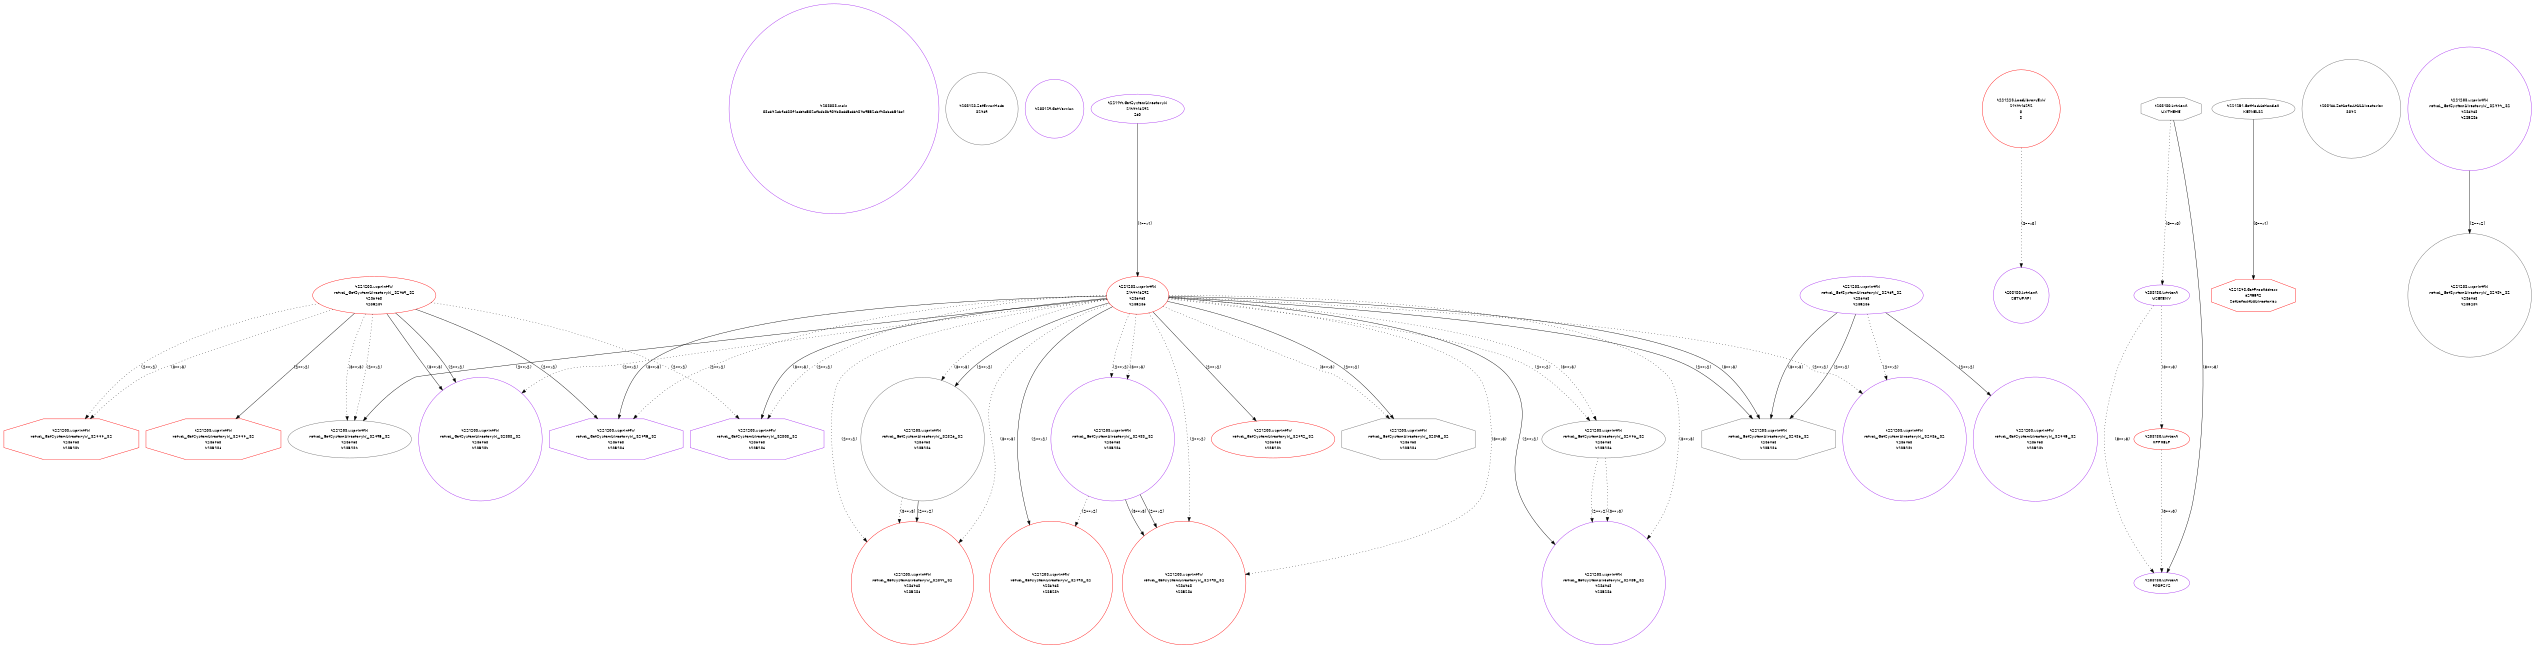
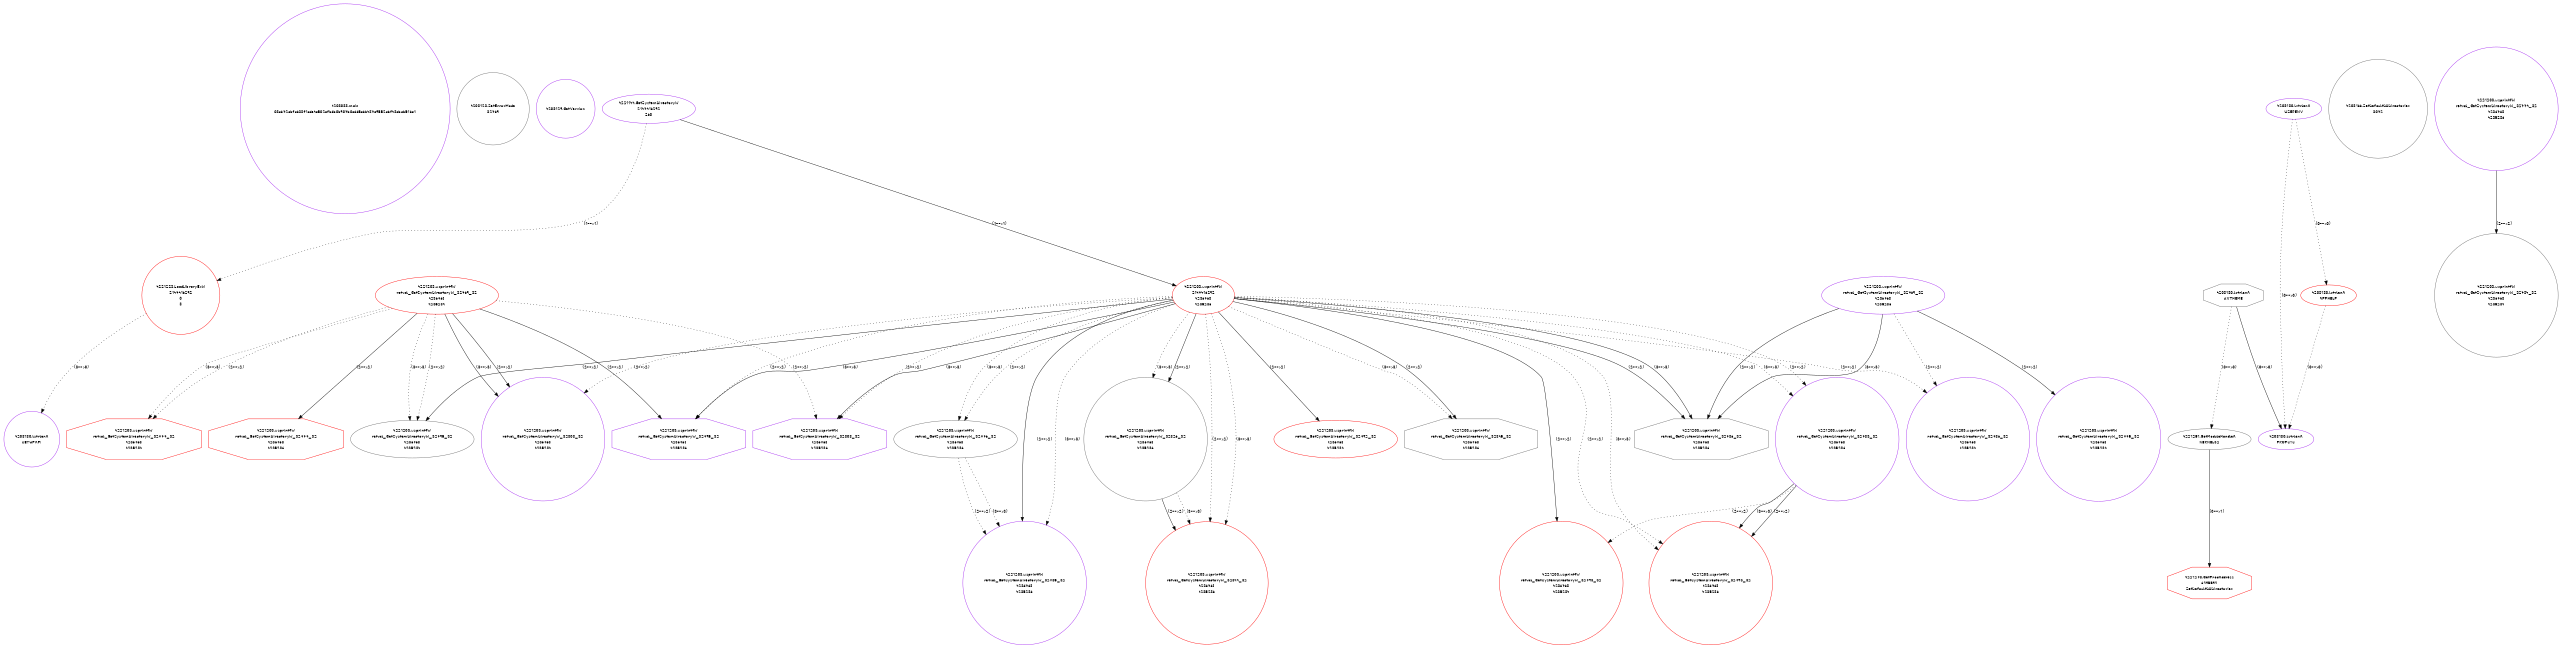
  digraph {
    fontname="Patrick Hand"
    node [color=purple fontname="Patrick Hand" shape=circle]
    edge [fontname="Patrick Hand" style=dotted]
    n1 [label="4208088.main\n08c672cbfc638f1cde4a502afb6b0b907b0a665a6b487a9552cbf48abcb516a1"]
    n2 [color=gray40 label="4208123.SetErrorMode\n32769"]
    n3 [label="4208129.GetVersion\n"]
    n4 [label="4221144.GetSystemDirectoryW\n2147416292\n260" shape=ellipse]
    n5 [color=red label="4221223.LoadLibraryExW\n2147416292\n0\n8"]
    n6 [color=red label="4221203.wsprintfW\n2147416292\n4236768\n4235286" shape=ellipse]
    n7 [label="4208180.lstrlenA\nSETUPAPI"]
    n8 [color=gray40 label="4221203.wsprintfW\nretval_GetSystemDirectoryW_32795_32\n4236768\n4235284" shape=ellipse]
    n9 [label="4221203.wsprintfW\nretval_GetSystemDirectoryW_32795_32\n4236768\n4235286" shape=octagon]
    n10 [label="4221203.wsprintfW\nretval_GetSystemDirectoryW_32808_32\n4236768\n4235286" shape=octagon]
    n11 [label="4221203.wsprintfW\nretval_GetSystemDirectoryW_32808_32\n4236768\n4235284"]
    n12 [color=red label="4221203.wsprintfW\nretval_GetSystemDirectoryW_32792_32\n4236768\n4235284" shape=ellipse]
    n13 [color=gray40 label="4221203.wsprintfW\nretval_GetSystemDirectoryW_32845_32\n4236768\n4235286" shape=octagon]
    n14 [label="4221203.wsprintfW\nretval_GetSystemDirectoryW_32783_32\n4236768\n4235286"]
    n15 [color=red label="4221203.wsprintfW\nretval_GetSystemDirectoryW_32793_32\n4236768\n4235284"]
    n16 [color=gray40 label="4221203.wsprintfW\nretval_GetSystemDirectoryW_32786_32\n4236768\n4235286" shape=octagon]
    n17 [color=gray40 label="4221203.wsprintfW\nretval_GetSystemDirectoryW_32776_32\n4236768\n4235286" shape=ellipse]
    n18 [label="4221203.wsprintfW\nretval_GetSystemDirectoryW_32785_32\n4236768\n4235286"]
    n19 [color=red label="4221203.wsprintfW\nretval_GetSystemDirectoryW_32793_32\n4236768\n4235286"]
    n20 [color=gray40 label="4221203.wsprintfW\nretval_GetSystemDirectoryW_32826_32\n4236768\n4235286"]
    n21 [color=red label="4221203.wsprintfW\nretval_GetSystemDirectoryW_32844_32\n4236768\n4235286"]
    n22 [label="4221203.wsprintfW\nretval_GetSystemDirectoryW_32786_32\n4236768\n4235284"]
    n23 [color=red label="4221203.wsprintfW\nretval_GetSystemDirectoryW_32769_32\n4236768\n4235284" shape=ellipse]
    n24 [color=red label="4221203.wsprintfW\nretval_GetSystemDirectoryW_32777_32\n4236768\n4235284" shape=octagon]
    n25 [color=red label="4221203.wsprintfW\nretval_GetSystemDirectoryW_32777_32\n4236768\n4235286" shape=octagon]
    n26 [color=gray40 label="4208180.lstrlenA\nUXTHEME" shape=octagon]
    n27 [label="4208180.lstrlenA\nUSERENV" shape=ellipse]
    n28 [label="4208180.lstrlenA\nPROPSYS" shape=ellipse]
    n29 [color=red label="4208180.lstrlenA\nAPPHELP" shape=ellipse]
    n30 [color=gray40 label="4221251.GetModuleHandleA\nKERNEL32" shape=ellipse]
    n31 [color=red label="4221278.GetProcAddress\n6295592\nSetDefaultDllDirectories" shape=octagon]
    n32 [color=gray40 label="4208166.SetDefaultDllDirectories\n3072"]
    n33 [label="4221203.wsprintfW\nretval_GetSystemDirectoryW_32769_32\n4236768\n4235286" shape=ellipse]
    n34 [label="4221203.wsprintfW\nretval_GetSystemDirectoryW_32775_32\n4236768\n4235284"]
    n35 [label="4221203.wsprintfW\nretval_GetSystemDirectoryW_32774_32\n4236768\n4235286"]
    n36 [color=gray40 label="4221203.wsprintfW\nretval_GetSystemDirectoryW_32784_32\n4236768\n4235284"]
+   n4 -> n5 [label="(1-->1)"]
    n4 -> n6 [label="(1-->1)" style=solid]
    n5 -> n7 [label="(3-->0)"]
    n6 -> n8 [label="(2-->2)" style=solid]
    n6 -> n9 [label="(2-->2)"]
    n6 -> n9 [label="(3-->3)" style=solid]
    n6 -> n10 [label="(2-->2)"]
    n6 -> n10 [label="(3-->3)" style=solid]
    n6 -> n11 [label="(2-->2)"]
    n6 -> n12 [label="(2-->2)" style=solid]
    n6 -> n13 [label="(2-->2)" style=solid]
    n6 -> n13 [label="(3-->3)"]
    n6 -> n14 [label="(2-->2)"]
    n6 -> n14 [label="(3-->3)"]
    n6 -> n15 [label="(2-->2)" style=solid]
    n6 -> n16 [label="(2-->2)" style=solid]
    n6 -> n16 [label="(3-->3)" style=solid]
    n6 -> n17 [label="(2-->2)"]
    n6 -> n17 [label="(3-->3)"]
    n6 -> n18 [label="(2-->2)" style=solid]
    n6 -> n18 [label="(3-->3)"]
    n6 -> n19 [label="(2-->2)"]
    n6 -> n19 [label="(3-->3)"]
    n6 -> n20 [label="(2-->2)" style=solid]
    n6 -> n20 [label="(3-->3)"]
    n6 -> n21 [label="(2-->2)"]
    n6 -> n21 [label="(3-->3)"]
    n6 -> n22 [label="(2-->2)"]
    n14 -> n15 [label="(2-->2)"]
    n14 -> n19 [label="(2-->2)" style=solid]
    n14 -> n19 [label="(3-->3)" style=solid]
    n17 -> n18 [label="(2-->2)"]
    n17 -> n18 [label="(3-->3)"]
    n20 -> n21 [label="(2-->2)" style=solid]
    n20 -> n21 [label="(3-->3)"]
    n23 -> n8 [label="(2-->2)"]
    n23 -> n8 [label="(3-->3)"]
    n23 -> n9 [label="(2-->2)" style=solid]
    n23 -> n10 [label="(2-->2)"]
    n23 -> n11 [label="(2-->2)" style=solid]
    n23 -> n11 [label="(3-->3)" style=solid]
    n23 -> n24 [label="(2-->2)"]
    n23 -> n24 [label="(3-->3)"]
    n23 -> n25 [label="(2-->2)" style=solid]
-   n26 -> n27 [label="(0-->0)"]
+   n26 -> n30 [label="(0-->0)"]
    n26 -> n28 [label="(0-->0)" style=solid]
    n27 -> n28 [label="(0-->0)"]
    n27 -> n29 [label="(0-->0)"]
    n29 -> n28 [label="(0-->0)"]
    n30 -> n31 [label="(0-->1)" style=solid]
    n33 -> n16 [label="(2-->2)" style=solid]
    n33 -> n16 [label="(3-->3)" style=solid]
    n33 -> n22 [label="(2-->2)"]
    n33 -> n34 [label="(2-->2)" style=solid]
    n35 -> n36 [label="(2-->2)" style=solid]
  }
